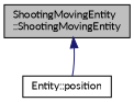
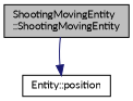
  digraph {
    rankdir=TB
    fontname=Lato
    node [color=black fontname=Lato fontsize=10 shape=record style=filled]
    n1 [fillcolor=grey75 fontcolor=black height=0.2 label="ShootingMovingEntity\l::ShootingMovingEntity" width=0.4]
    n2 [fillcolor=white height=0.2 label="Entity::position" width=0.4]
-   n2 -> n1 [color=midnightblue fontname=Lato fontsize=10 labelfontname=Helvetica labelfontsize=10 style=solid]
+   n1 -> n2 [color=midnightblue fontname=Lato fontsize=10 labelfontname=Helvetica labelfontsize=10 style=solid]
  }
